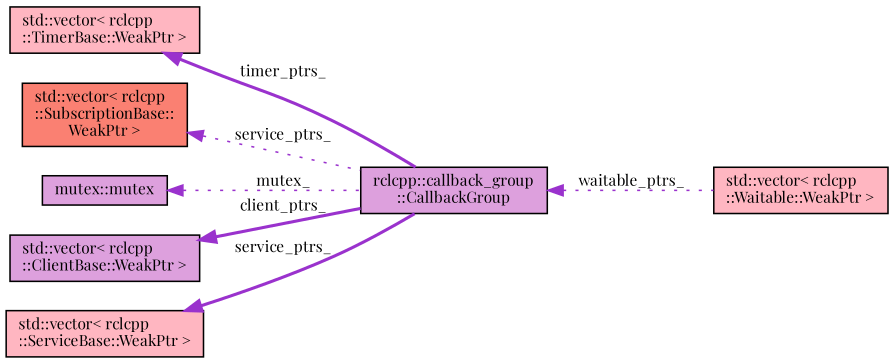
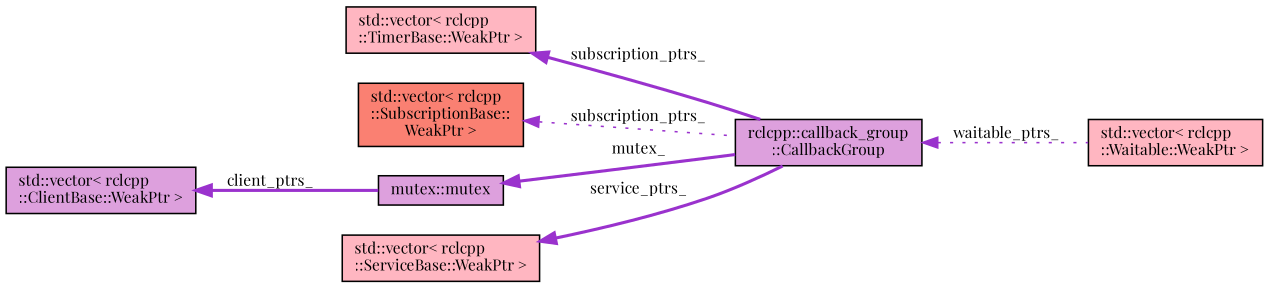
  digraph {
    fontname="Playfair Display"
    rankdir=LR
    node [color=black fillcolor=plum fontname="Playfair Display" fontsize=10 shape=record style=filled]
    edge [color=darkorchid3 dir=back fontname="Playfair Display" fontsize=10 labelfontname=Helvetica labelfontsize=10 style=dotted]
    n1 [fontcolor=black height=0.2 label="rclcpp::callback_group\l::CallbackGroup" width=0.4]
    n2 [fillcolor=lightpink height=0.2 label="std::vector\< rclcpp\l::Waitable::WeakPtr \>" width=0.4]
    n3 [fillcolor=lightpink height=0.2 label="std::vector\< rclcpp\l::TimerBase::WeakPtr \>" width=0.4]
    n4 [fillcolor=salmon height=0.2 label="std::vector\< rclcpp\l::SubscriptionBase::\lWeakPtr \>" width=0.4]
    n5 [height=0.2 label="mutex::mutex" width=0.4]
    n6 [height=0.2 label="std::vector\< rclcpp\l::ClientBase::WeakPtr \>" width=0.4]
    n7 [fillcolor=lightpink height=0.2 label="std::vector\< rclcpp\l::ServiceBase::WeakPtr \>" width=0.4]
    n1 -> n2 [label=" waitable_ptrs_"]
-   n3 -> n1 [label=" timer_ptrs_" style=bold]
-   n4 -> n1 [label=" service_ptrs_"]
-   n5 -> n1 [label=" mutex_"]
-   n6 -> n1 [label=" client_ptrs_" style=bold]
+   n3 -> n1 [label=" subscription_ptrs_" style=bold]
+   n4 -> n1 [label=" subscription_ptrs_"]
+   n5 -> n1 [label=" mutex_" style=bold]
+   n6 -> n5 [label=" client_ptrs_" style=bold]
    n7 -> n1 [label=" service_ptrs_" style=bold]
  }
